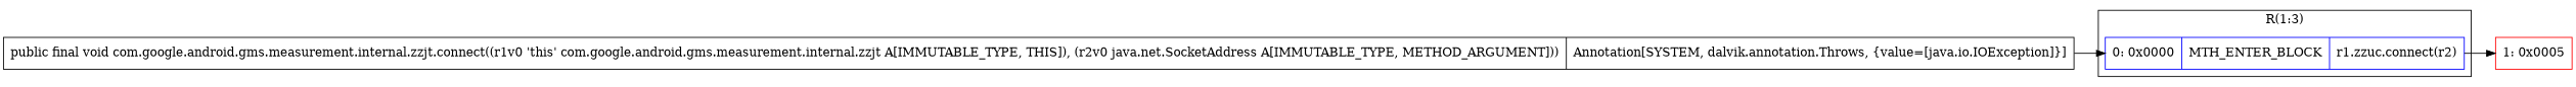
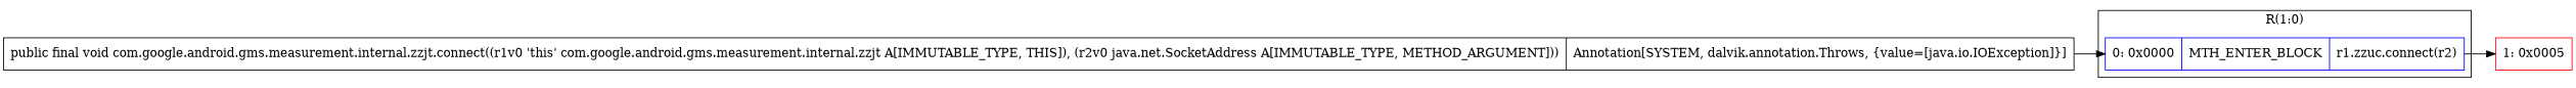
  digraph {
    rankdir=LR
    node [shape=record]
    n1 [color=blue label="{0\:\ 0x0000|MTH_ENTER_BLOCK\l|r1.zzuc.connect(r2)\l}"]
    n2 [color=red label="{1\:\ 0x0005}"]
    n3 [label="{public final void com.google.android.gms.measurement.internal.zzjt.connect((r1v0 'this' com.google.android.gms.measurement.internal.zzjt A[IMMUTABLE_TYPE, THIS]), (r2v0 java.net.SocketAddress A[IMMUTABLE_TYPE, METHOD_ARGUMENT]))  | Annotation[SYSTEM, dalvik.annotation.Throws, \{value=[java.io.IOException]\}]\l}"]
    subgraph cluster_1 {
-     label="R(1:3)"
+     label="R(1:0)"
      n1
    }
    n1 -> n2
    n3 -> n1
  }
